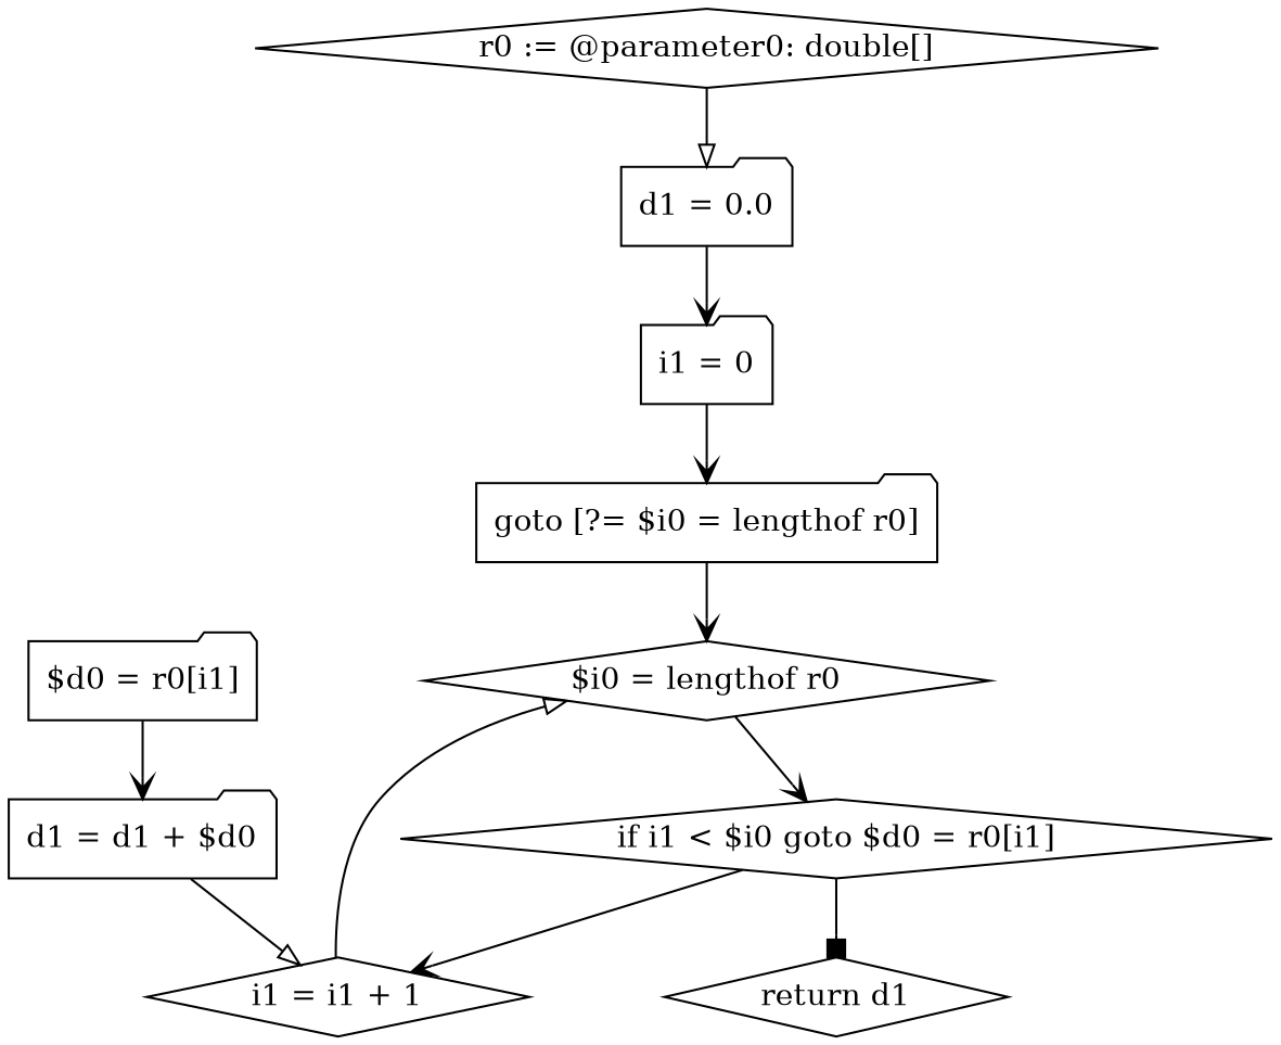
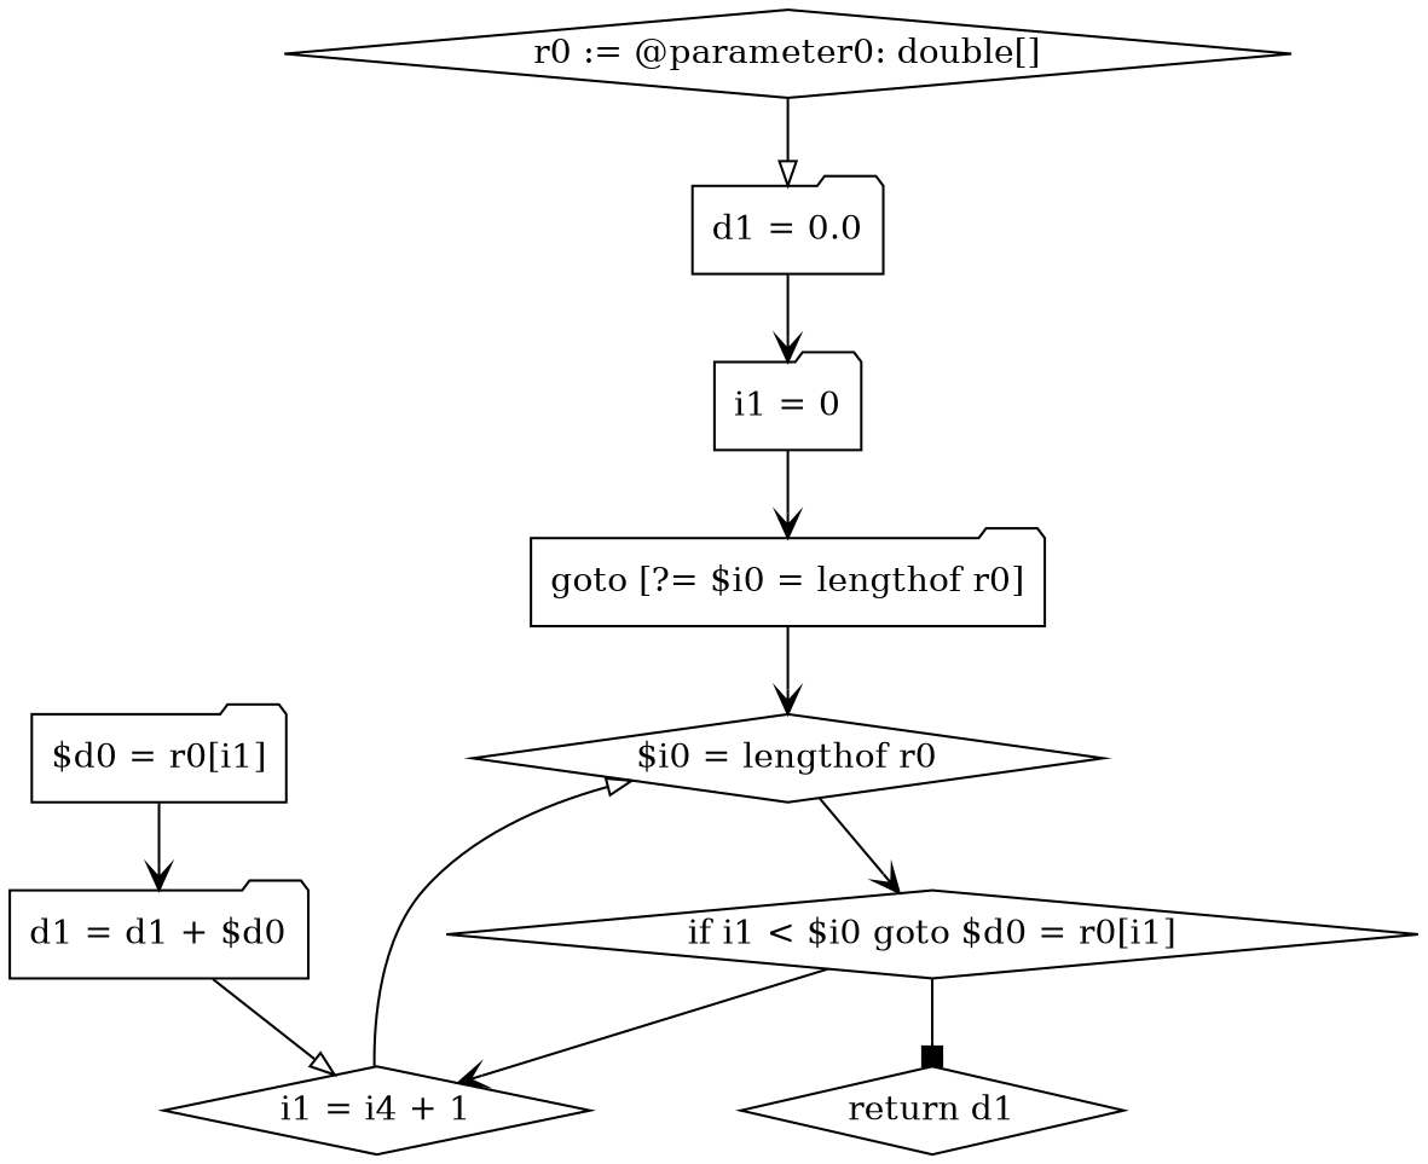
  digraph {
    node [shape=folder]
    edge [arrowhead=vee]
    "d1 = 0.0"
    "r0 := @parameter0: double[]" [shape=diamond]
    "i1 = 0"
    "goto [?= $i0 = lengthof r0]"
    "$i0 = lengthof r0" [shape=diamond]
    "if i1 < $i0 goto $d0 = r0[i1]" [shape=diamond]
    "$d0 = r0[i1]"
    "d1 = d1 + $d0"
-   "i1 = i1 + 1" [shape=diamond]
+   "i1 = i1 + 1" [shape=diamond label="i1 = i4 + 1"]
    "return d1" [shape=diamond]
    "d1 = 0.0" -> "i1 = 0"
    "r0 := @parameter0: double[]" -> "d1 = 0.0" [arrowhead=onormal]
    "i1 = 0" -> "goto [?= $i0 = lengthof r0]"
    "goto [?= $i0 = lengthof r0]" -> "$i0 = lengthof r0"
    "$i0 = lengthof r0" -> "if i1 < $i0 goto $d0 = r0[i1]"
    "if i1 < $i0 goto $d0 = r0[i1]" -> "i1 = i1 + 1"
    "if i1 < $i0 goto $d0 = r0[i1]" -> "return d1" [arrowhead=box]
    "$d0 = r0[i1]" -> "d1 = d1 + $d0"
    "d1 = d1 + $d0" -> "i1 = i1 + 1" [arrowhead=onormal]
    "i1 = i1 + 1" -> "$i0 = lengthof r0" [arrowhead=onormal]
  }
